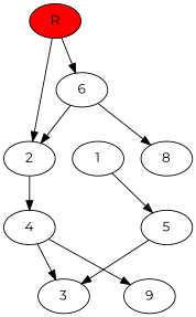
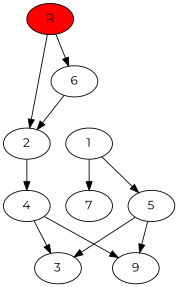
  digraph {
    fontname=Montserrat
    node [fontname=Montserrat]
    edge [fontname=Montserrat]
    1
    5
+   7
    3
    9
    4
    6
-   8
    2
    R [fillcolor="#ff0000" style=filled]
    1 -> 5
+   1 -> 7
    5 -> 3
+   5 -> 9
    4 -> 3
    4 -> 9
-   6 -> 8
    6 -> 2
    2 -> 4
    R -> 6
    R -> 2
  }
